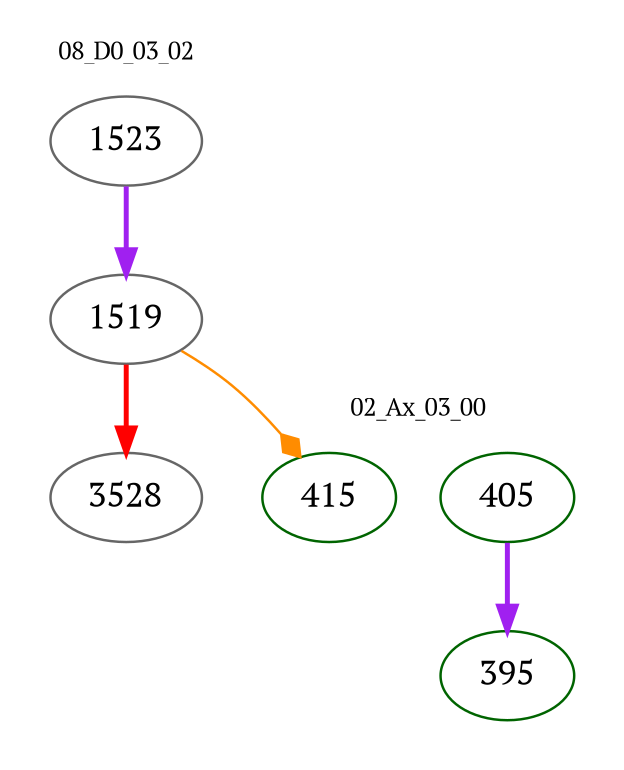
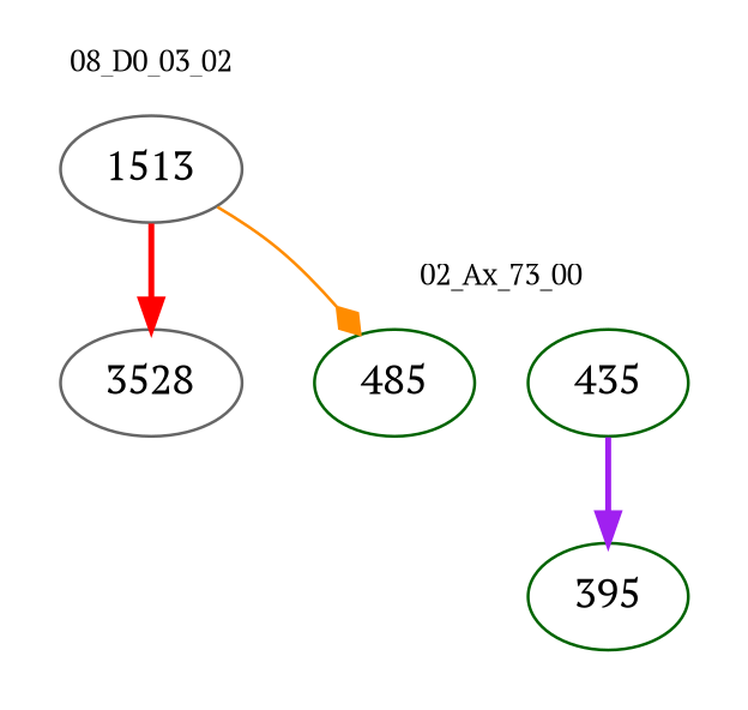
  digraph {
    fontname="PT Serif"
    node [color=darkgreen fontname="PT Serif"]
    edge [arrowhead=normal color=purple fontname="PT Serif" style=bold]
-   n1 [label=405]
+   n1 [label=435]
    n2 [label=395]
-   n3 [label=415]
-   n4 [color=gray40 label=1523]
-   n5 [color=gray40 label=1519]
+   n3 [label=485]
+   n5 [color=gray40 label=1513]
    n6 [color=gray40 label=3528]
    subgraph cluster_1 {
      color=white
      fontsize=10
-     label="02_Ax_03_00"
+     label="02_Ax_73_00"
      n1
      n2
      n3
    }
    subgraph cluster_2 {
      color=white
      fontsize=10
      label="08_D0_03_02"
-     n4
      n5
      n6
    }
    n1 -> n2
-   n4 -> n5
    n5 -> n3 [arrowhead=diamond color=darkorange style=solid]
    n5 -> n6 [color=red]
  }
